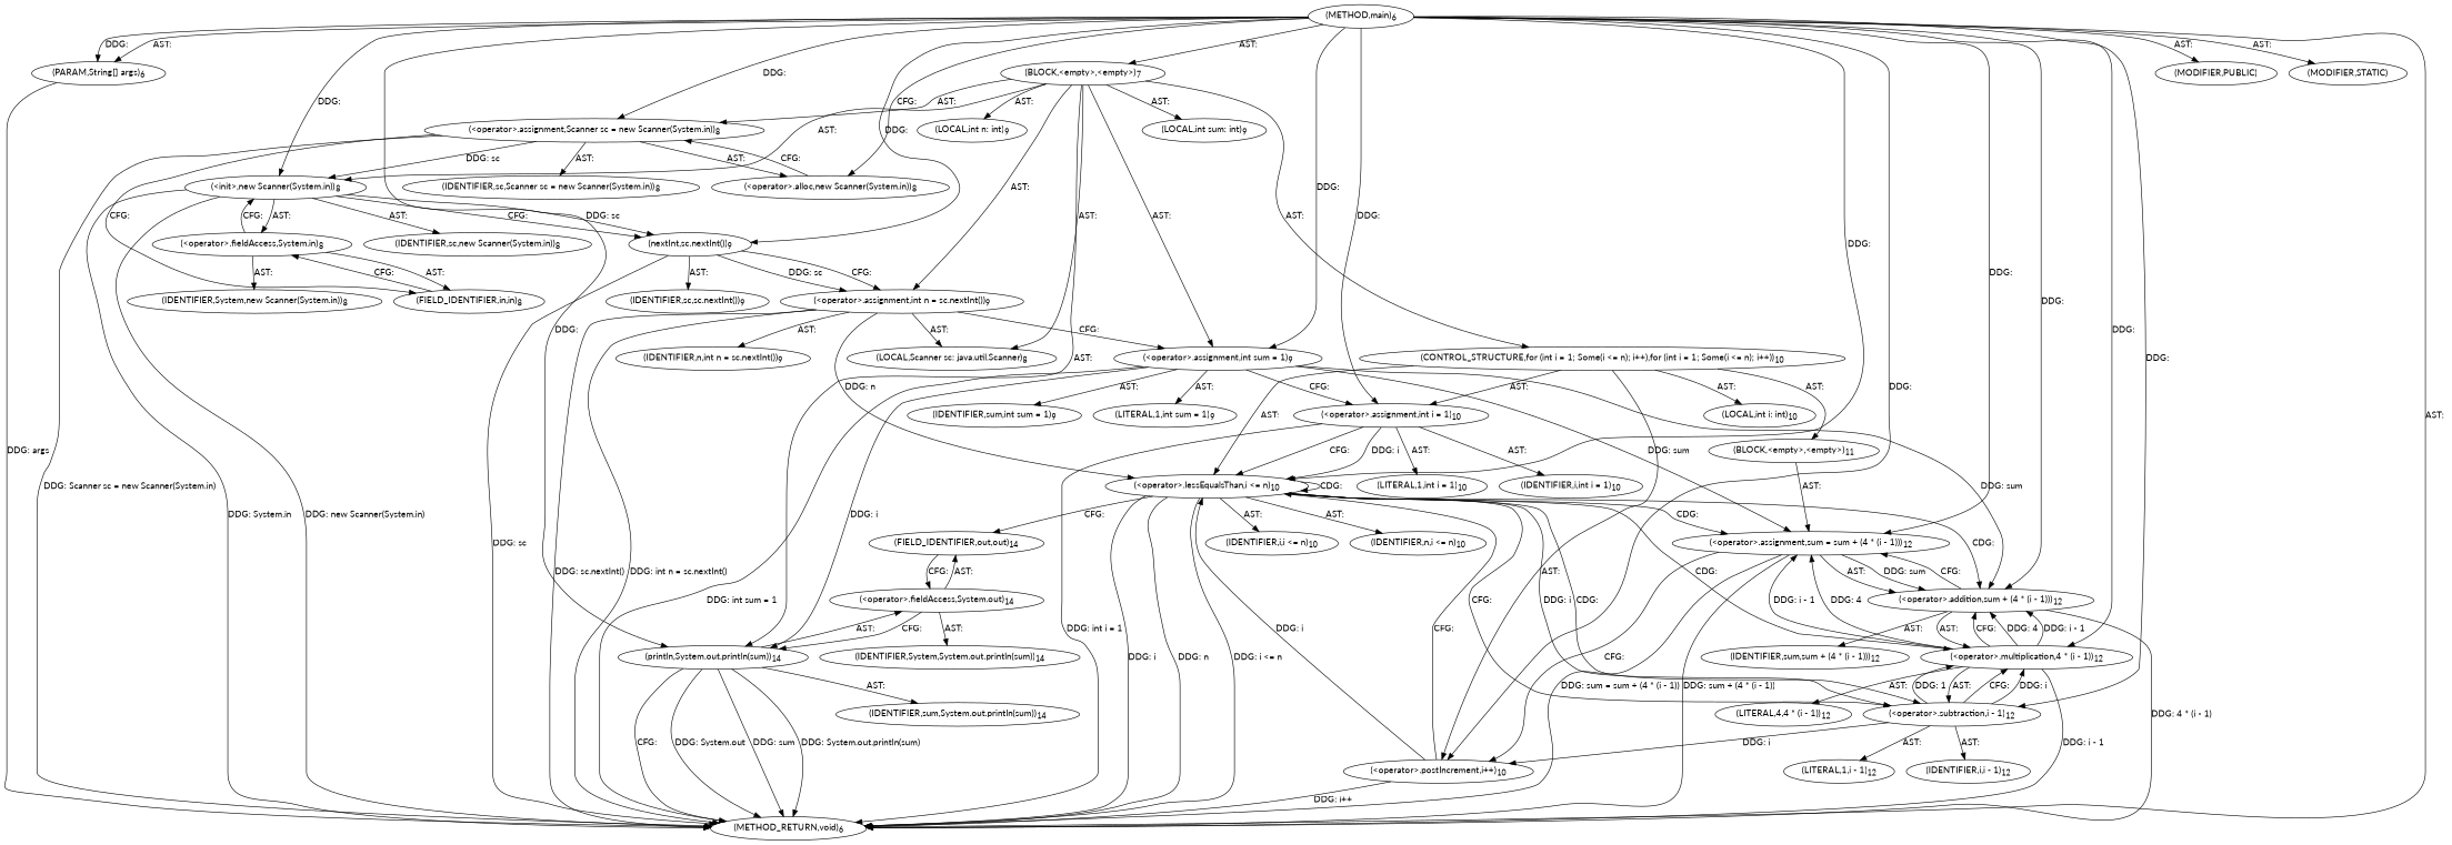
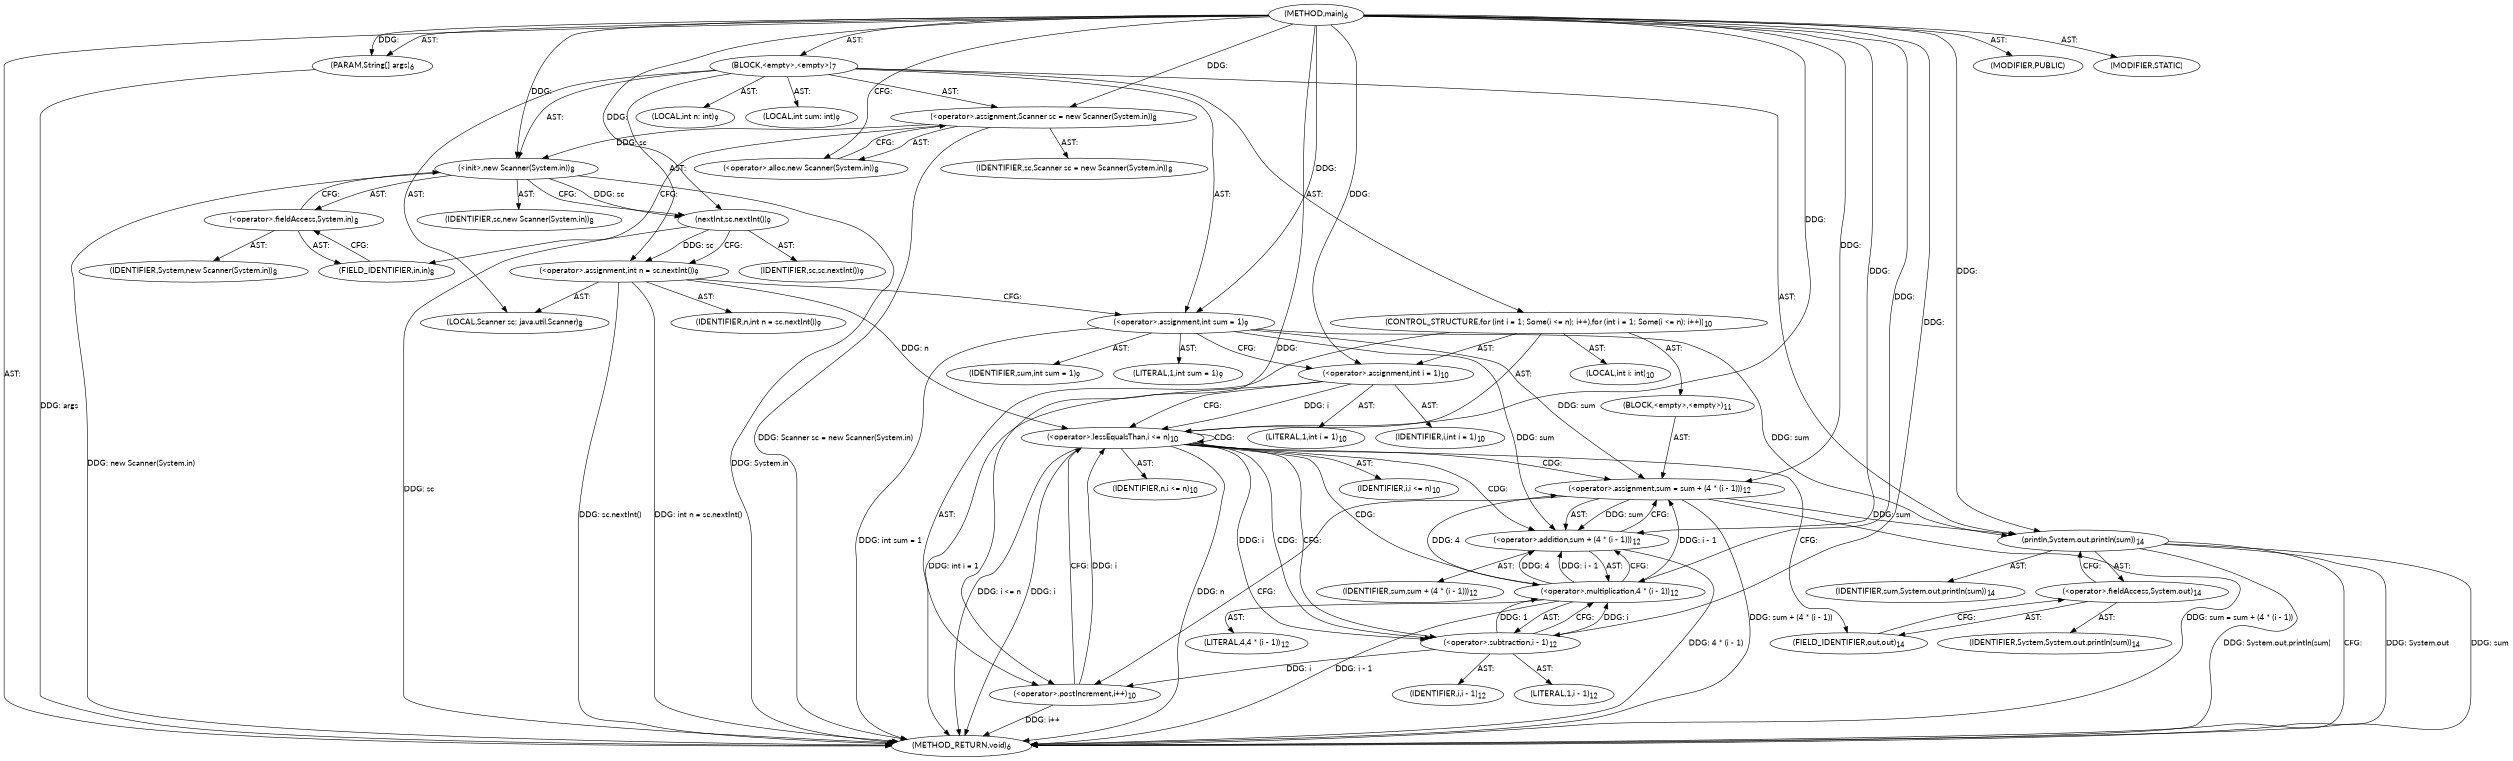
  digraph {
    fontname=Lato
    node [fontname=Lato]
    edge [fontname=Lato]
    n1 [label=<(METHOD,main)<SUB>6</SUB>>]
    n2 [label=<(PARAM,String[] args)<SUB>6</SUB>>]
    n3 [label=<(BLOCK,&lt;empty&gt;,&lt;empty&gt;)<SUB>7</SUB>>]
    n4 [label=<(&lt;operator&gt;.assignment,Scanner sc = new Scanner(System.in))<SUB>8</SUB>>]
    n5 [label=<(&lt;operator&gt;.alloc,new Scanner(System.in))<SUB>8</SUB>>]
    n6 [label=<(&lt;init&gt;,new Scanner(System.in))<SUB>8</SUB>>]
    n7 [label=<(nextInt,sc.nextInt())<SUB>9</SUB>>]
    n8 [label=<(&lt;operator&gt;.assignment,int sum = 1)<SUB>9</SUB>>]
    n9 [label=<(&lt;operator&gt;.assignment,int i = 1)<SUB>10</SUB>>]
    n10 [label=<(&lt;operator&gt;.lessEqualsThan,i &lt;= n)<SUB>10</SUB>>]
    n11 [label=<(&lt;operator&gt;.postIncrement,i++)<SUB>10</SUB>>]
    n12 [label=<(&lt;operator&gt;.assignment,sum = sum + (4 * (i - 1)))<SUB>12</SUB>>]
    n13 [label=<(&lt;operator&gt;.addition,sum + (4 * (i - 1)))<SUB>12</SUB>>]
    n14 [label=<(&lt;operator&gt;.multiplication,4 * (i - 1))<SUB>12</SUB>>]
    n15 [label=<(&lt;operator&gt;.subtraction,i - 1)<SUB>12</SUB>>]
    n16 [label=<(println,System.out.println(sum))<SUB>14</SUB>>]
    n17 [label=<(MODIFIER,PUBLIC)>]
    n18 [label=<(MODIFIER,STATIC)>]
    n19 [label=<(METHOD_RETURN,void)<SUB>6</SUB>>]
    n20 [label=<(LOCAL,Scanner sc: java.util.Scanner)<SUB>8</SUB>>]
    n21 [label=<(LOCAL,int n: int)<SUB>9</SUB>>]
    n22 [label=<(&lt;operator&gt;.assignment,int n = sc.nextInt())<SUB>9</SUB>>]
    n23 [label=<(LOCAL,int sum: int)<SUB>9</SUB>>]
    n24 [label=<(CONTROL_STRUCTURE,for (int i = 1; Some(i &lt;= n); i++),for (int i = 1; Some(i &lt;= n); i++))<SUB>10</SUB>>]
    n25 [label=<(IDENTIFIER,sc,Scanner sc = new Scanner(System.in))<SUB>8</SUB>>]
    n26 [label=<(FIELD_IDENTIFIER,in,in)<SUB>8</SUB>>]
    n27 [label=<(IDENTIFIER,sc,new Scanner(System.in))<SUB>8</SUB>>]
    n28 [label=<(&lt;operator&gt;.fieldAccess,System.in)<SUB>8</SUB>>]
    n29 [label=<(IDENTIFIER,sc,sc.nextInt())<SUB>9</SUB>>]
    n30 [label=<(IDENTIFIER,sum,int sum = 1)<SUB>9</SUB>>]
    n31 [label=<(LITERAL,1,int sum = 1)<SUB>9</SUB>>]
    n32 [label=<(IDENTIFIER,i,int i = 1)<SUB>10</SUB>>]
    n33 [label=<(LITERAL,1,int i = 1)<SUB>10</SUB>>]
    n34 [label=<(IDENTIFIER,i,i &lt;= n)<SUB>10</SUB>>]
    n35 [label=<(IDENTIFIER,n,i &lt;= n)<SUB>10</SUB>>]
    n36 [label=<(FIELD_IDENTIFIER,out,out)<SUB>14</SUB>>]
    n37 [label=<(IDENTIFIER,sum,sum + (4 * (i - 1)))<SUB>12</SUB>>]
    n38 [label=<(LITERAL,4,4 * (i - 1))<SUB>12</SUB>>]
    n39 [label=<(IDENTIFIER,i,i - 1)<SUB>12</SUB>>]
    n40 [label=<(LITERAL,1,i - 1)<SUB>12</SUB>>]
    n41 [label=<(&lt;operator&gt;.fieldAccess,System.out)<SUB>14</SUB>>]
    n42 [label=<(IDENTIFIER,sum,System.out.println(sum))<SUB>14</SUB>>]
    n43 [label=<(IDENTIFIER,n,int n = sc.nextInt())<SUB>9</SUB>>]
    n44 [label=<(LOCAL,int i: int)<SUB>10</SUB>>]
    n45 [label=<(BLOCK,&lt;empty&gt;,&lt;empty&gt;)<SUB>11</SUB>>]
    n46 [label=<(IDENTIFIER,System,new Scanner(System.in))<SUB>8</SUB>>]
    n47 [label=<(IDENTIFIER,System,System.out.println(sum))<SUB>14</SUB>>]
    n1 -> n2 [label="AST: "]
    n1 -> n2 [label="DDG: "]
    n1 -> n3 [label="AST: "]
    n1 -> n4 [label="DDG: "]
    n1 -> n5 [label="CFG: "]
    n1 -> n6 [label="DDG: "]
    n1 -> n7 [label="DDG: "]
    n1 -> n8 [label="DDG: "]
    n1 -> n9 [label="DDG: "]
    n1 -> n10 [label="DDG: "]
    n1 -> n11 [label="DDG: "]
    n1 -> n12 [label="DDG: "]
    n1 -> n13 [label="DDG: "]
    n1 -> n14 [label="DDG: "]
    n1 -> n15 [label="DDG: "]
    n1 -> n16 [label="DDG: "]
    n1 -> n17 [label="AST: "]
    n1 -> n18 [label="AST: "]
    n1 -> n19 [label="AST: "]
    n2 -> n19 [label="DDG: args"]
    n3 -> n4 [label="AST: "]
    n3 -> n6 [label="AST: "]
    n3 -> n8 [label="AST: "]
    n3 -> n16 [label="AST: "]
    n3 -> n20 [label="AST: "]
    n3 -> n21 [label="AST: "]
    n3 -> n22 [label="AST: "]
    n3 -> n23 [label="AST: "]
    n3 -> n24 [label="AST: "]
    n4 -> n5 [label="AST: "]
    n4 -> n6 [label="DDG: sc"]
    n4 -> n19 [label="DDG: Scanner sc = new Scanner(System.in)"]
    n4 -> n25 [label="AST: "]
    n4 -> n26 [label="CFG: "]
    n5 -> n4 [label="CFG: "]
    n6 -> n7 [label="CFG: "]
    n6 -> n7 [label="DDG: sc"]
    n6 -> n19 [label="DDG: System.in"]
    n6 -> n19 [label="DDG: new Scanner(System.in)"]
    n6 -> n27 [label="AST: "]
    n6 -> n28 [label="AST: "]
    n7 -> n19 [label="DDG: sc"]
    n7 -> n22 [label="CFG: "]
    n7 -> n22 [label="DDG: sc"]
    n7 -> n29 [label="AST: "]
    n8 -> n9 [label="CFG: "]
    n8 -> n12 [label="DDG: sum"]
    n8 -> n13 [label="DDG: sum"]
-   n8 -> n16 [label="DDG: i"]
+   n8 -> n16 [label="DDG: sum"]
    n8 -> n19 [label="DDG: int sum = 1"]
    n8 -> n30 [label="AST: "]
    n8 -> n31 [label="AST: "]
    n9 -> n10 [label="CFG: "]
    n9 -> n10 [label="DDG: i"]
    n9 -> n19 [label="DDG: int i = 1"]
    n9 -> n32 [label="AST: "]
    n9 -> n33 [label="AST: "]
    n10 -> n10 [label="CDG: "]
    n10 -> n12 [label="CDG: "]
    n10 -> n13 [label="CDG: "]
    n10 -> n14 [label="CDG: "]
    n10 -> n15 [label="CFG: "]
    n10 -> n15 [label="DDG: i"]
    n10 -> n15 [label="CDG: "]
    n10 -> n19 [label="DDG: i"]
    n10 -> n19 [label="DDG: n"]
    n10 -> n19 [label="DDG: i &lt;= n"]
    n10 -> n34 [label="AST: "]
    n10 -> n35 [label="AST: "]
    n10 -> n36 [label="CFG: "]
    n11 -> n10 [label="CFG: "]
    n11 -> n10 [label="DDG: i"]
    n11 -> n19 [label="DDG: i++"]
    n12 -> n11 [label="CFG: "]
    n12 -> n13 [label="AST: "]
    n12 -> n13 [label="DDG: sum"]
+   n12 -> n16 [label="DDG: sum"]
    n12 -> n19 [label="DDG: sum + (4 * (i - 1))"]
    n12 -> n19 [label="DDG: sum = sum + (4 * (i - 1))"]
    n13 -> n12 [label="CFG: "]
    n13 -> n14 [label="AST: "]
    n13 -> n19 [label="DDG: 4 * (i - 1)"]
    n13 -> n37 [label="AST: "]
    n14 -> n12 [label="DDG: 4"]
    n14 -> n12 [label="DDG: i - 1"]
    n14 -> n13 [label="CFG: "]
    n14 -> n13 [label="DDG: 4"]
    n14 -> n13 [label="DDG: i - 1"]
    n14 -> n15 [label="AST: "]
    n14 -> n19 [label="DDG: i - 1"]
    n14 -> n38 [label="AST: "]
    n15 -> n11 [label="DDG: i"]
    n15 -> n14 [label="CFG: "]
    n15 -> n14 [label="DDG: i"]
    n15 -> n14 [label="DDG: 1"]
    n15 -> n39 [label="AST: "]
    n15 -> n40 [label="AST: "]
    n16 -> n19 [label="CFG: "]
    n16 -> n19 [label="DDG: System.out"]
    n16 -> n19 [label="DDG: sum"]
    n16 -> n19 [label="DDG: System.out.println(sum)"]
    n16 -> n41 [label="AST: "]
    n16 -> n42 [label="AST: "]
    n22 -> n8 [label="CFG: "]
    n22 -> n10 [label="DDG: n"]
    n22 -> n19 [label="DDG: sc.nextInt()"]
    n22 -> n19 [label="DDG: int n = sc.nextInt()"]
    n22 -> n20 [label="AST: "]
    n22 -> n43 [label="AST: "]
    n24 -> n9 [label="AST: "]
    n24 -> n10 [label="AST: "]
    n24 -> n11 [label="AST: "]
    n24 -> n44 [label="AST: "]
    n24 -> n45 [label="AST: "]
    n26 -> n28 [label="CFG: "]
    n28 -> n6 [label="CFG: "]
    n28 -> n26 [label="AST: "]
    n28 -> n46 [label="AST: "]
    n36 -> n41 [label="CFG: "]
    n41 -> n16 [label="CFG: "]
    n41 -> n36 [label="AST: "]
    n41 -> n47 [label="AST: "]
    n45 -> n12 [label="AST: "]
  }
